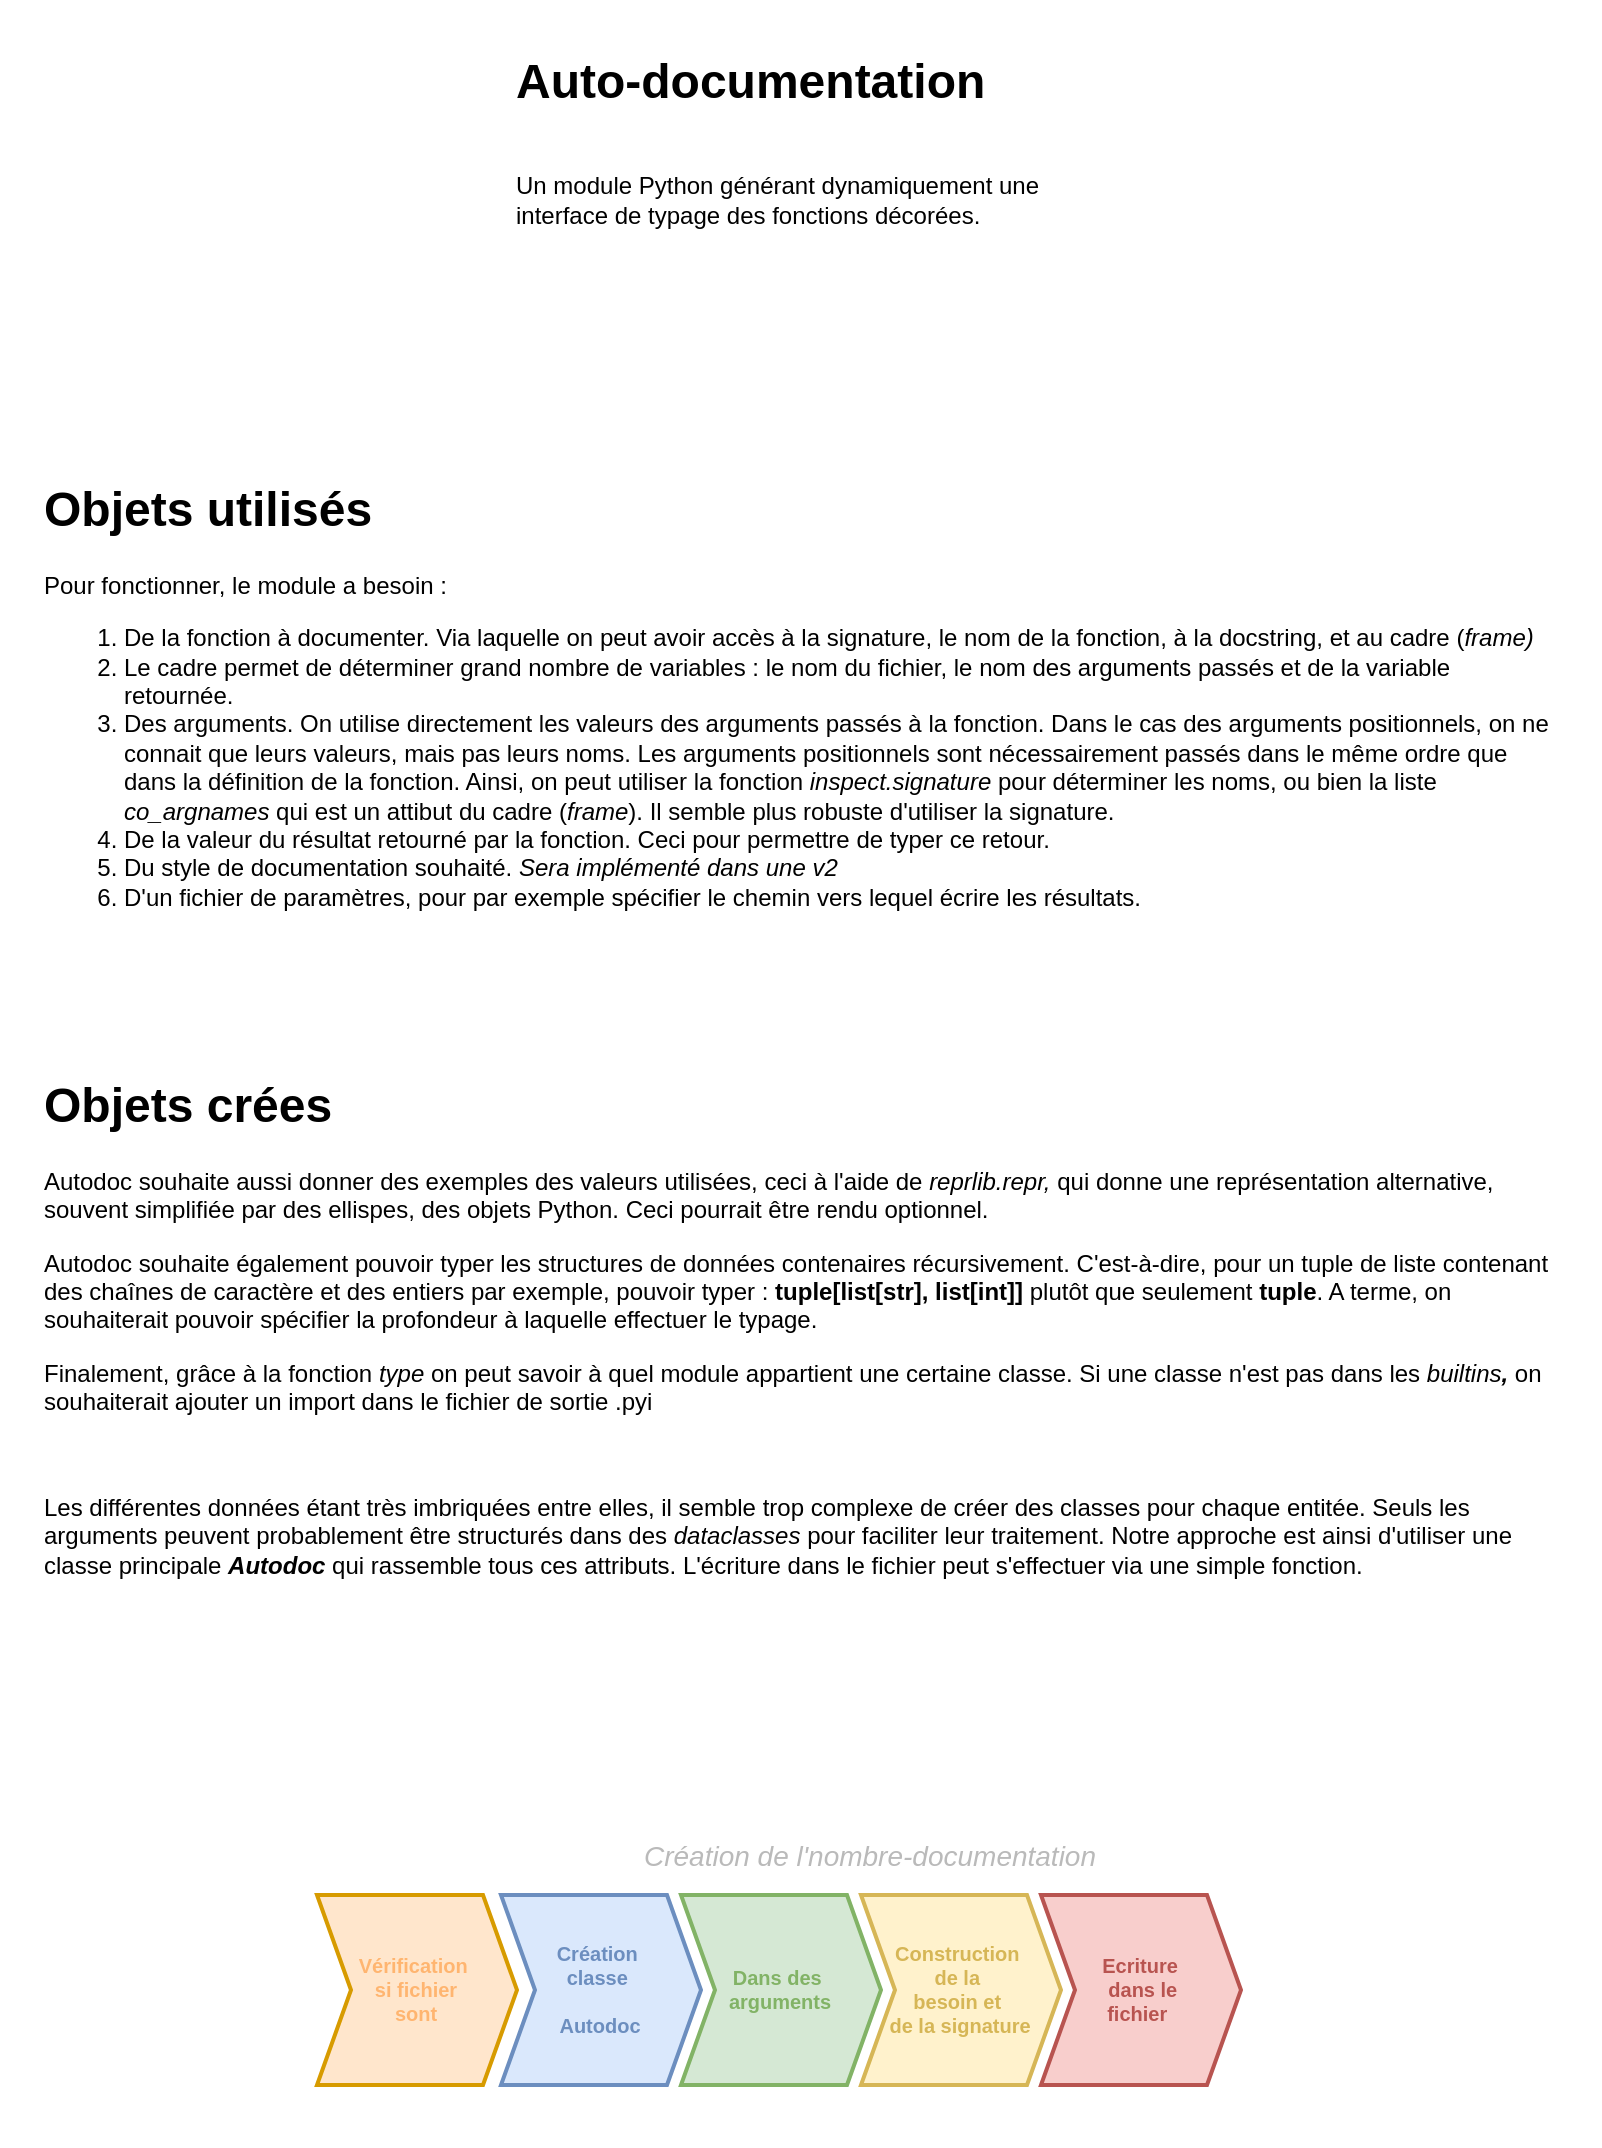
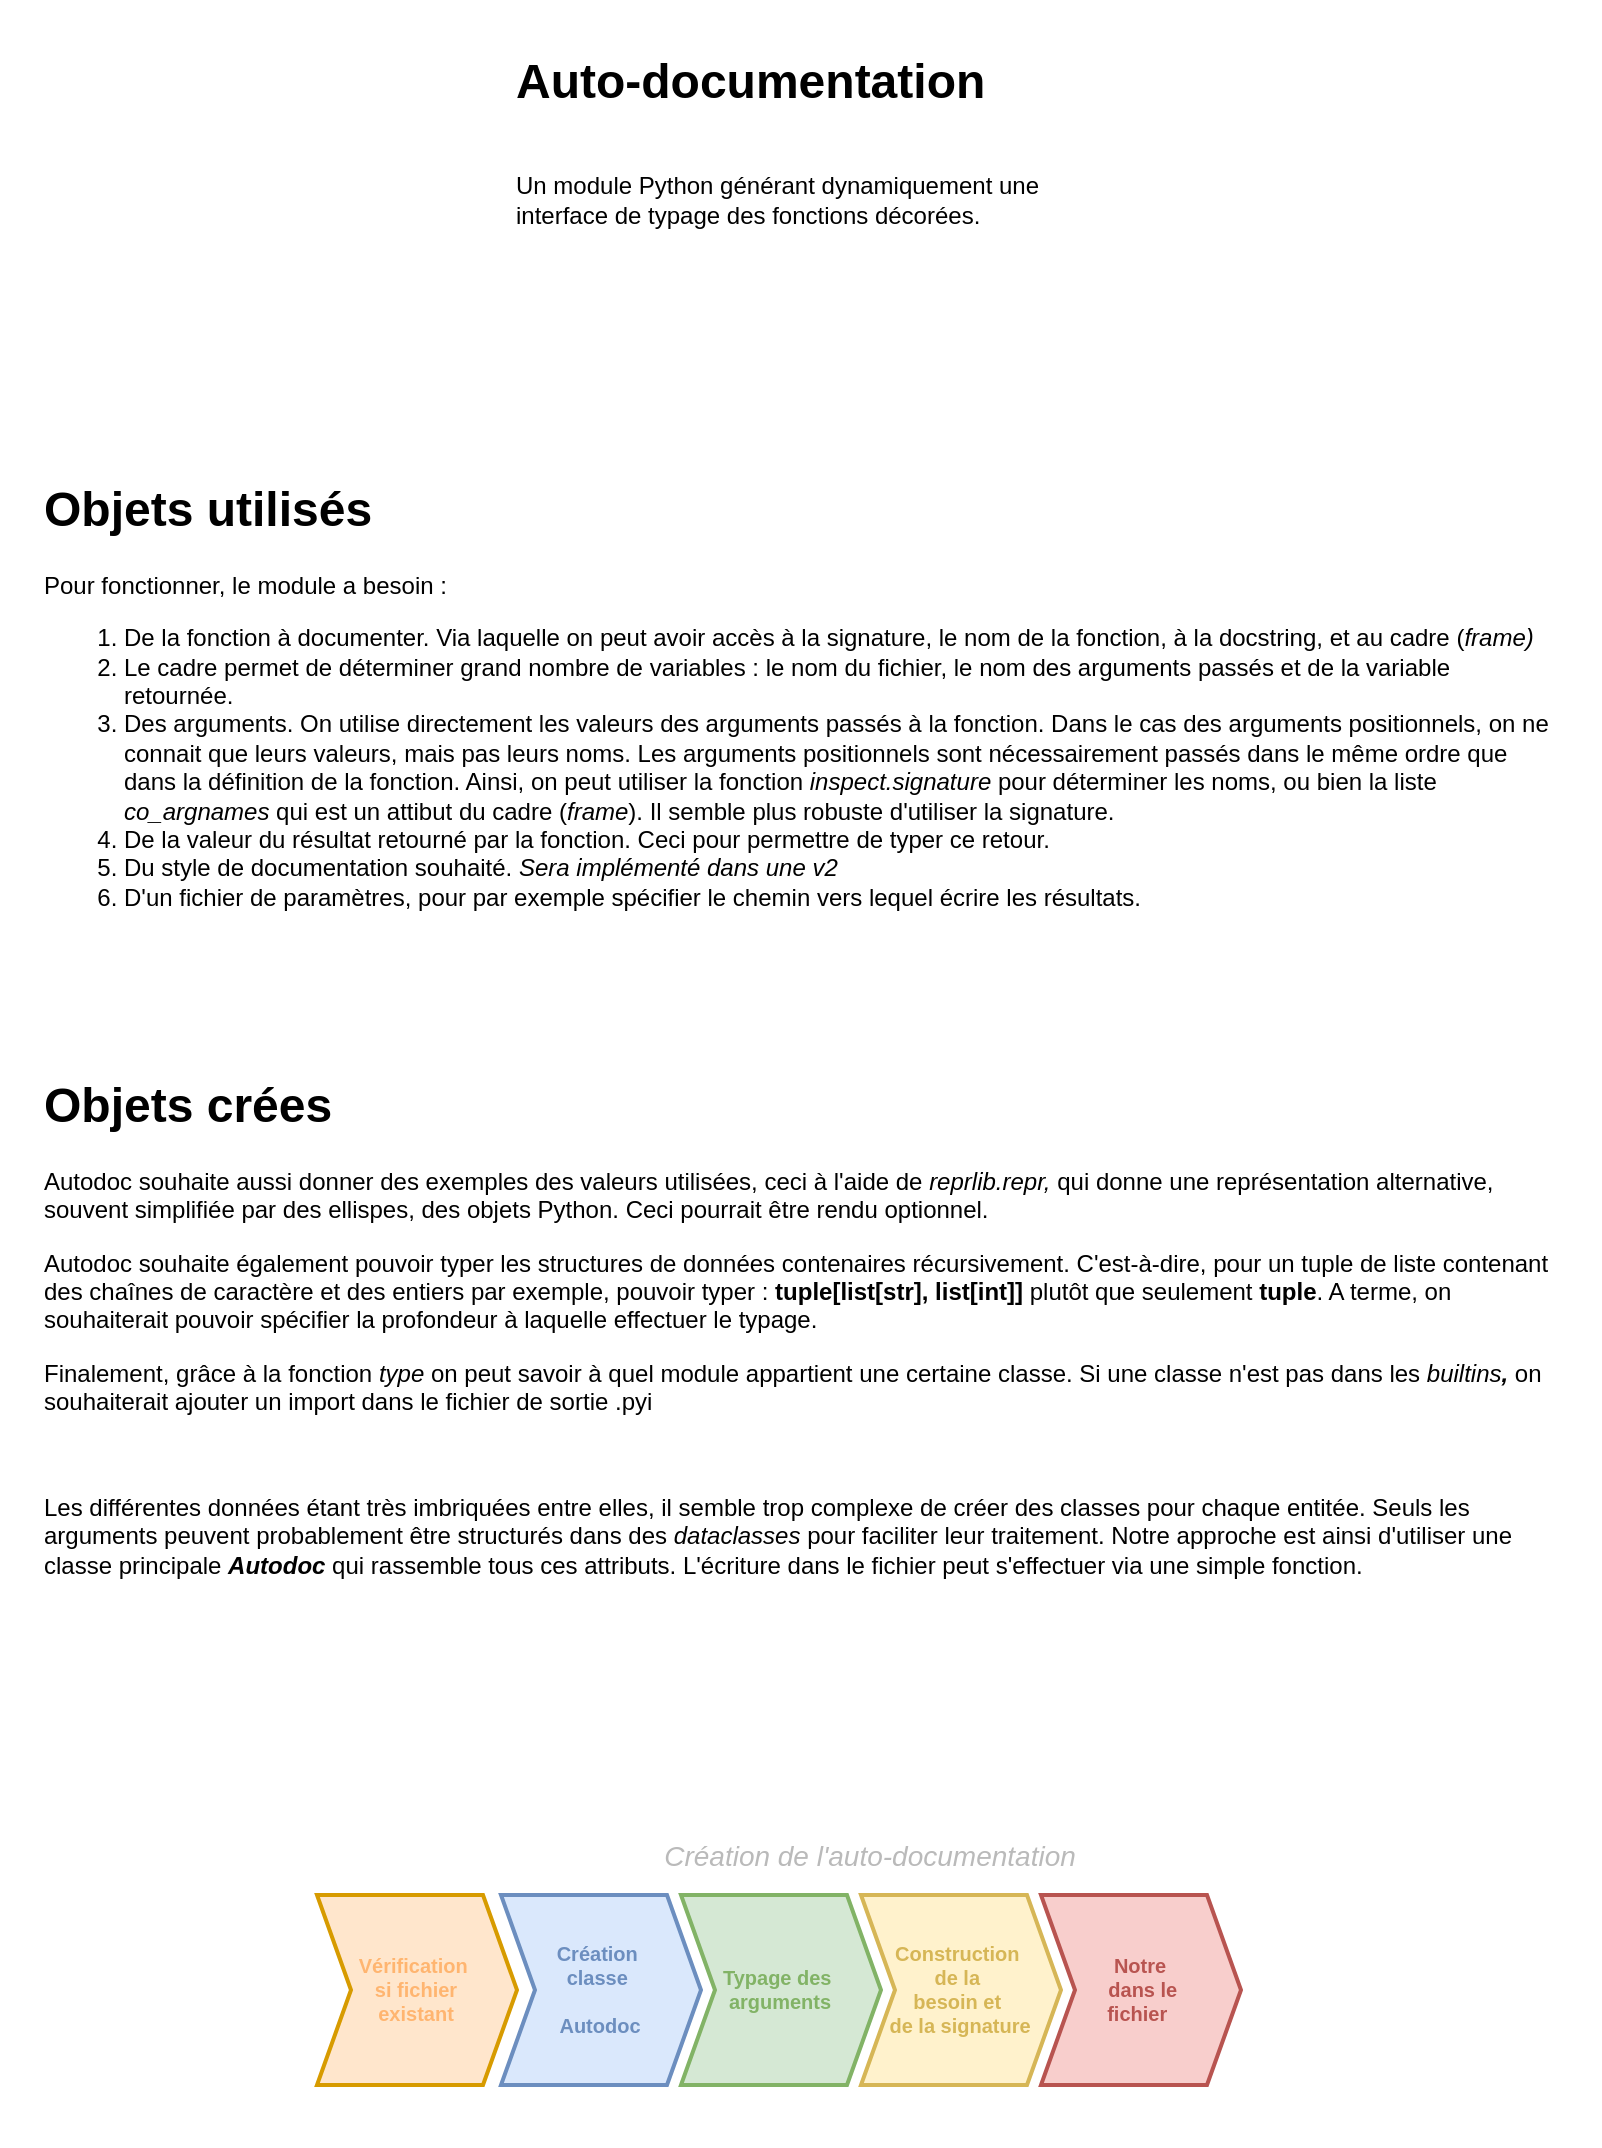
  <mxCell id="0" />
  <mxCell id="1" parent="0" />
  <mxCell id="2" value="&lt;h1 style=&quot;margin-top: 0px;&quot;&gt;Objets utilisés&lt;/h1&gt;&lt;p&gt;Pour fonctionner, le module a besoin :&amp;nbsp;&lt;/p&gt;&lt;p&gt;&lt;/p&gt;&lt;ol&gt;&lt;li&gt;De la fonction à documenter. Via laquelle on peut avoir accès à la signature, le nom de la fonction, à la docstring, et au cadre (&lt;i&gt;frame)&lt;/i&gt;&lt;/li&gt;&lt;li&gt;Le cadre permet de déterminer grand nombre de variables : le nom du fichier, le nom des arguments passés et de la variable retournée.&lt;/li&gt;&lt;li&gt;Des arguments. On utilise directement les valeurs des arguments passés à la fonction. Dans le cas des arguments positionnels, on ne connait que leurs valeurs, mais pas leurs noms. Les arguments positionnels sont nécessairement passés dans le même ordre que dans la définition de la fonction. Ainsi, on peut utiliser la fonction &lt;i&gt;inspect.signature &lt;/i&gt;pour déterminer les noms, ou bien la liste &lt;i&gt;co_argnames &lt;/i&gt;qui est un attibut du cadre (&lt;i&gt;frame&lt;/i&gt;). Il semble plus robuste d'utiliser la signature.&amp;nbsp;&lt;/li&gt;&lt;li&gt;De la valeur du résultat retourné par la fonction. Ceci pour permettre de typer ce retour.&amp;nbsp;&lt;/li&gt;&lt;li&gt;Du style de documentation souhaité. &lt;i&gt;Sera implémenté dans une v2&lt;/i&gt;&lt;/li&gt;&lt;li&gt;D'un fichier de paramètres, pour par exemple spécifier le chemin vers lequel écrire les résultats.&lt;/li&gt;&lt;/ol&gt;&lt;div&gt;&lt;br&gt;&lt;/div&gt;&lt;p&gt;&lt;/p&gt;" style="text;html=1;whiteSpace=wrap;overflow=hidden;rounded=0;" vertex="1" parent="1"><mxGeometry x="20" y="234" width="756" height="235" as="geometry" /></mxCell>
  <mxCell id="3" value="&lt;h1 style=&quot;margin-top: 0px;&quot;&gt;Auto-documentation&lt;/h1&gt;&lt;div style=&quot;text-align: right;&quot;&gt;&amp;nbsp;&lt;/div&gt;&lt;div&gt;Un module Python générant dynamiquement une interface de typage des fonctions décorées.&amp;nbsp;&lt;/div&gt;" style="text;html=1;whiteSpace=wrap;overflow=hidden;rounded=0;" vertex="1" parent="1"><mxGeometry x="255.5" y="20" width="279" height="114" as="geometry" /></mxCell>
  <mxCell id="4" value="&lt;h1 style=&quot;margin-top: 0px;&quot;&gt;Objets crées&lt;/h1&gt;&lt;p&gt;Autodoc souhaite aussi donner des exemples des valeurs utilisées, ceci à l'aide de &lt;i&gt;reprlib.repr, &lt;/i&gt;qui donne une représentation alternative, souvent simplifiée par des ellispes, des objets Python. Ceci pourrait être rendu optionnel.&amp;nbsp;&lt;/p&gt;&lt;p&gt;Autodoc souhaite également pouvoir typer les structures de données contenaires récursivement. C'est-à-dire, pour un tuple de liste contenant des chaînes de caractère et des entiers par exemple, pouvoir typer : &lt;b&gt;tuple[list[str], list[int]] &lt;/b&gt;plutôt que seulement &lt;b&gt;tuple&lt;/b&gt;. A terme, on souhaiterait pouvoir spécifier la profondeur à laquelle effectuer le typage.&amp;nbsp;&lt;/p&gt;&lt;p&gt;Finalement, grâce à la fonction &lt;i&gt;type&lt;/i&gt;&amp;nbsp;on peut savoir à quel module appartient une certaine classe. Si une classe n'est pas dans les &lt;i&gt;builtins&lt;/i&gt;&lt;b style=&quot;font-style: italic;&quot;&gt;, &lt;/b&gt;on souhaiterait ajouter un import dans le fichier de sortie .pyi&lt;/p&gt;&lt;p&gt;&amp;nbsp;&lt;/p&gt;&lt;p&gt;Les différentes données étant très imbriquées entre elles, il semble trop complexe de créer des classes pour chaque entitée. Seuls les arguments peuvent probablement être structurés dans des &lt;i&gt;dataclasses &lt;/i&gt;pour faciliter leur traitement. Notre approche est ainsi d'utiliser une classe principale &lt;i style=&quot;font-weight: bold;&quot;&gt;Autodoc &lt;/i&gt;qui rassemble tous ces attributs. L'écriture dans le fichier peut s'effectuer via une simple fonction.&amp;nbsp;&lt;/p&gt;" style="text;html=1;whiteSpace=wrap;overflow=hidden;rounded=0;" vertex="1" parent="1"><mxGeometry x="20" y="532" width="759" height="282" as="geometry" /></mxCell>
  <mxCell id="5" value="" style="group" vertex="1" connectable="0" parent="1"><mxGeometry x="158" y="917" width="472" height="135" as="geometry" /></mxCell>
- <mxCell id="6" value="Création de l'nombre-documentation" style="swimlane;fontStyle=2;childLayout=stackLayout;horizontal=1;startSize=20;fillColor=none;horizontalStack=1;resizeParent=1;resizeParentMax=0;resizeLast=0;collapsible=0;marginBottom=0;swimlaneFillColor=none;strokeColor=none;fontFamily=Helvetica;fontSize=14;fontColor=#BABABA;points=[];verticalAlign=middle;stackBorder=10;stackSpacing=-10;resizable=1;" parent="5" vertex="1"><mxGeometry x="82" width="390" height="135" as="geometry" /></mxCell>
+ <mxCell id="6" value="Création de l'auto-documentation" style="swimlane;fontStyle=2;childLayout=stackLayout;horizontal=1;startSize=20;fillColor=none;horizontalStack=1;resizeParent=1;resizeParentMax=0;resizeLast=0;collapsible=0;marginBottom=0;swimlaneFillColor=none;strokeColor=none;fontFamily=Helvetica;fontSize=14;fontColor=#BABABA;points=[];verticalAlign=middle;stackBorder=10;stackSpacing=-10;resizable=1;" parent="5" vertex="1"><mxGeometry x="82" width="390" height="135" as="geometry" /></mxCell>
  <mxCell id="7" value="Création &#10;classe &#10;&#10;Autodoc" style="shape=step;perimeter=stepPerimeter;strokeColor=#6C8EBF;fontFamily=Helvetica;fontSize=10;fontColor=#6C8EBF;fillColor=#dae8fc;fixedSize=1;size=17;fontStyle=1;strokeWidth=2;spacingTop=0;points=[];" parent="6" vertex="1"><mxGeometry x="10" y="30" width="100" height="95" as="geometry" /></mxCell>
- <mxCell id="8" value="Dans des &#10;arguments" style="shape=step;perimeter=stepPerimeter;strokeColor=#82B366;fontFamily=Helvetica;fontSize=10;fontColor=#82B366;fillColor=#d5e8d4;fixedSize=1;size=17;fontStyle=1;strokeWidth=2;spacingTop=0;points=[];" parent="6" vertex="1"><mxGeometry x="100" y="30" width="100" height="95" as="geometry" /></mxCell>
+ <mxCell id="8" value="Typage des &#10;arguments" style="shape=step;perimeter=stepPerimeter;strokeColor=#82B366;fontFamily=Helvetica;fontSize=10;fontColor=#82B366;fillColor=#d5e8d4;fixedSize=1;size=17;fontStyle=1;strokeWidth=2;spacingTop=0;points=[];" parent="6" vertex="1"><mxGeometry x="100" y="30" width="100" height="95" as="geometry" /></mxCell>
  <mxCell id="9" value="Construction &#10;de la &#10;besoin et &#10;de la signature" style="shape=step;perimeter=stepPerimeter;strokeColor=#D6B656;fontFamily=Helvetica;fontSize=10;fontColor=#D6B656;fillColor=#fff2cc;fixedSize=1;size=17;fontStyle=1;strokeWidth=2;spacingTop=0;points=[];" parent="6" vertex="1"><mxGeometry x="190" y="30" width="100" height="95" as="geometry" /></mxCell>
- <mxCell id="10" value="Ecriture&#10; dans le&#10;fichier " style="shape=step;perimeter=stepPerimeter;strokeColor=#B85450;fontFamily=Helvetica;fontSize=10;fontColor=#B85450;fillColor=#f8cecc;fixedSize=1;size=17;fontStyle=1;strokeWidth=2;spacingTop=0;points=[];" parent="6" vertex="1"><mxGeometry x="280" y="30" width="100" height="95" as="geometry" /></mxCell>
- <mxCell id="11" value="Vérification &#10;si fichier&#10;sont" style="shape=step;perimeter=stepPerimeter;strokeColor=#d79b00;fontFamily=Helvetica;fontSize=10;fillColor=#ffe6cc;fixedSize=1;size=17;fontStyle=1;strokeWidth=2;spacingTop=0;points=[];fontColor=#FFB570;" vertex="1" parent="5"><mxGeometry y="30" width="100" height="95" as="geometry" /></mxCell>
+ <mxCell id="10" value="Notre&#10; dans le&#10;fichier " style="shape=step;perimeter=stepPerimeter;strokeColor=#B85450;fontFamily=Helvetica;fontSize=10;fontColor=#B85450;fillColor=#f8cecc;fixedSize=1;size=17;fontStyle=1;strokeWidth=2;spacingTop=0;points=[];" parent="6" vertex="1"><mxGeometry x="280" y="30" width="100" height="95" as="geometry" /></mxCell>
+ <mxCell id="11" value="Vérification &#10;si fichier&#10;existant" style="shape=step;perimeter=stepPerimeter;strokeColor=#d79b00;fontFamily=Helvetica;fontSize=10;fillColor=#ffe6cc;fixedSize=1;size=17;fontStyle=1;strokeWidth=2;spacingTop=0;points=[];fontColor=#FFB570;" vertex="1" parent="5"><mxGeometry y="30" width="100" height="95" as="geometry" /></mxCell>
